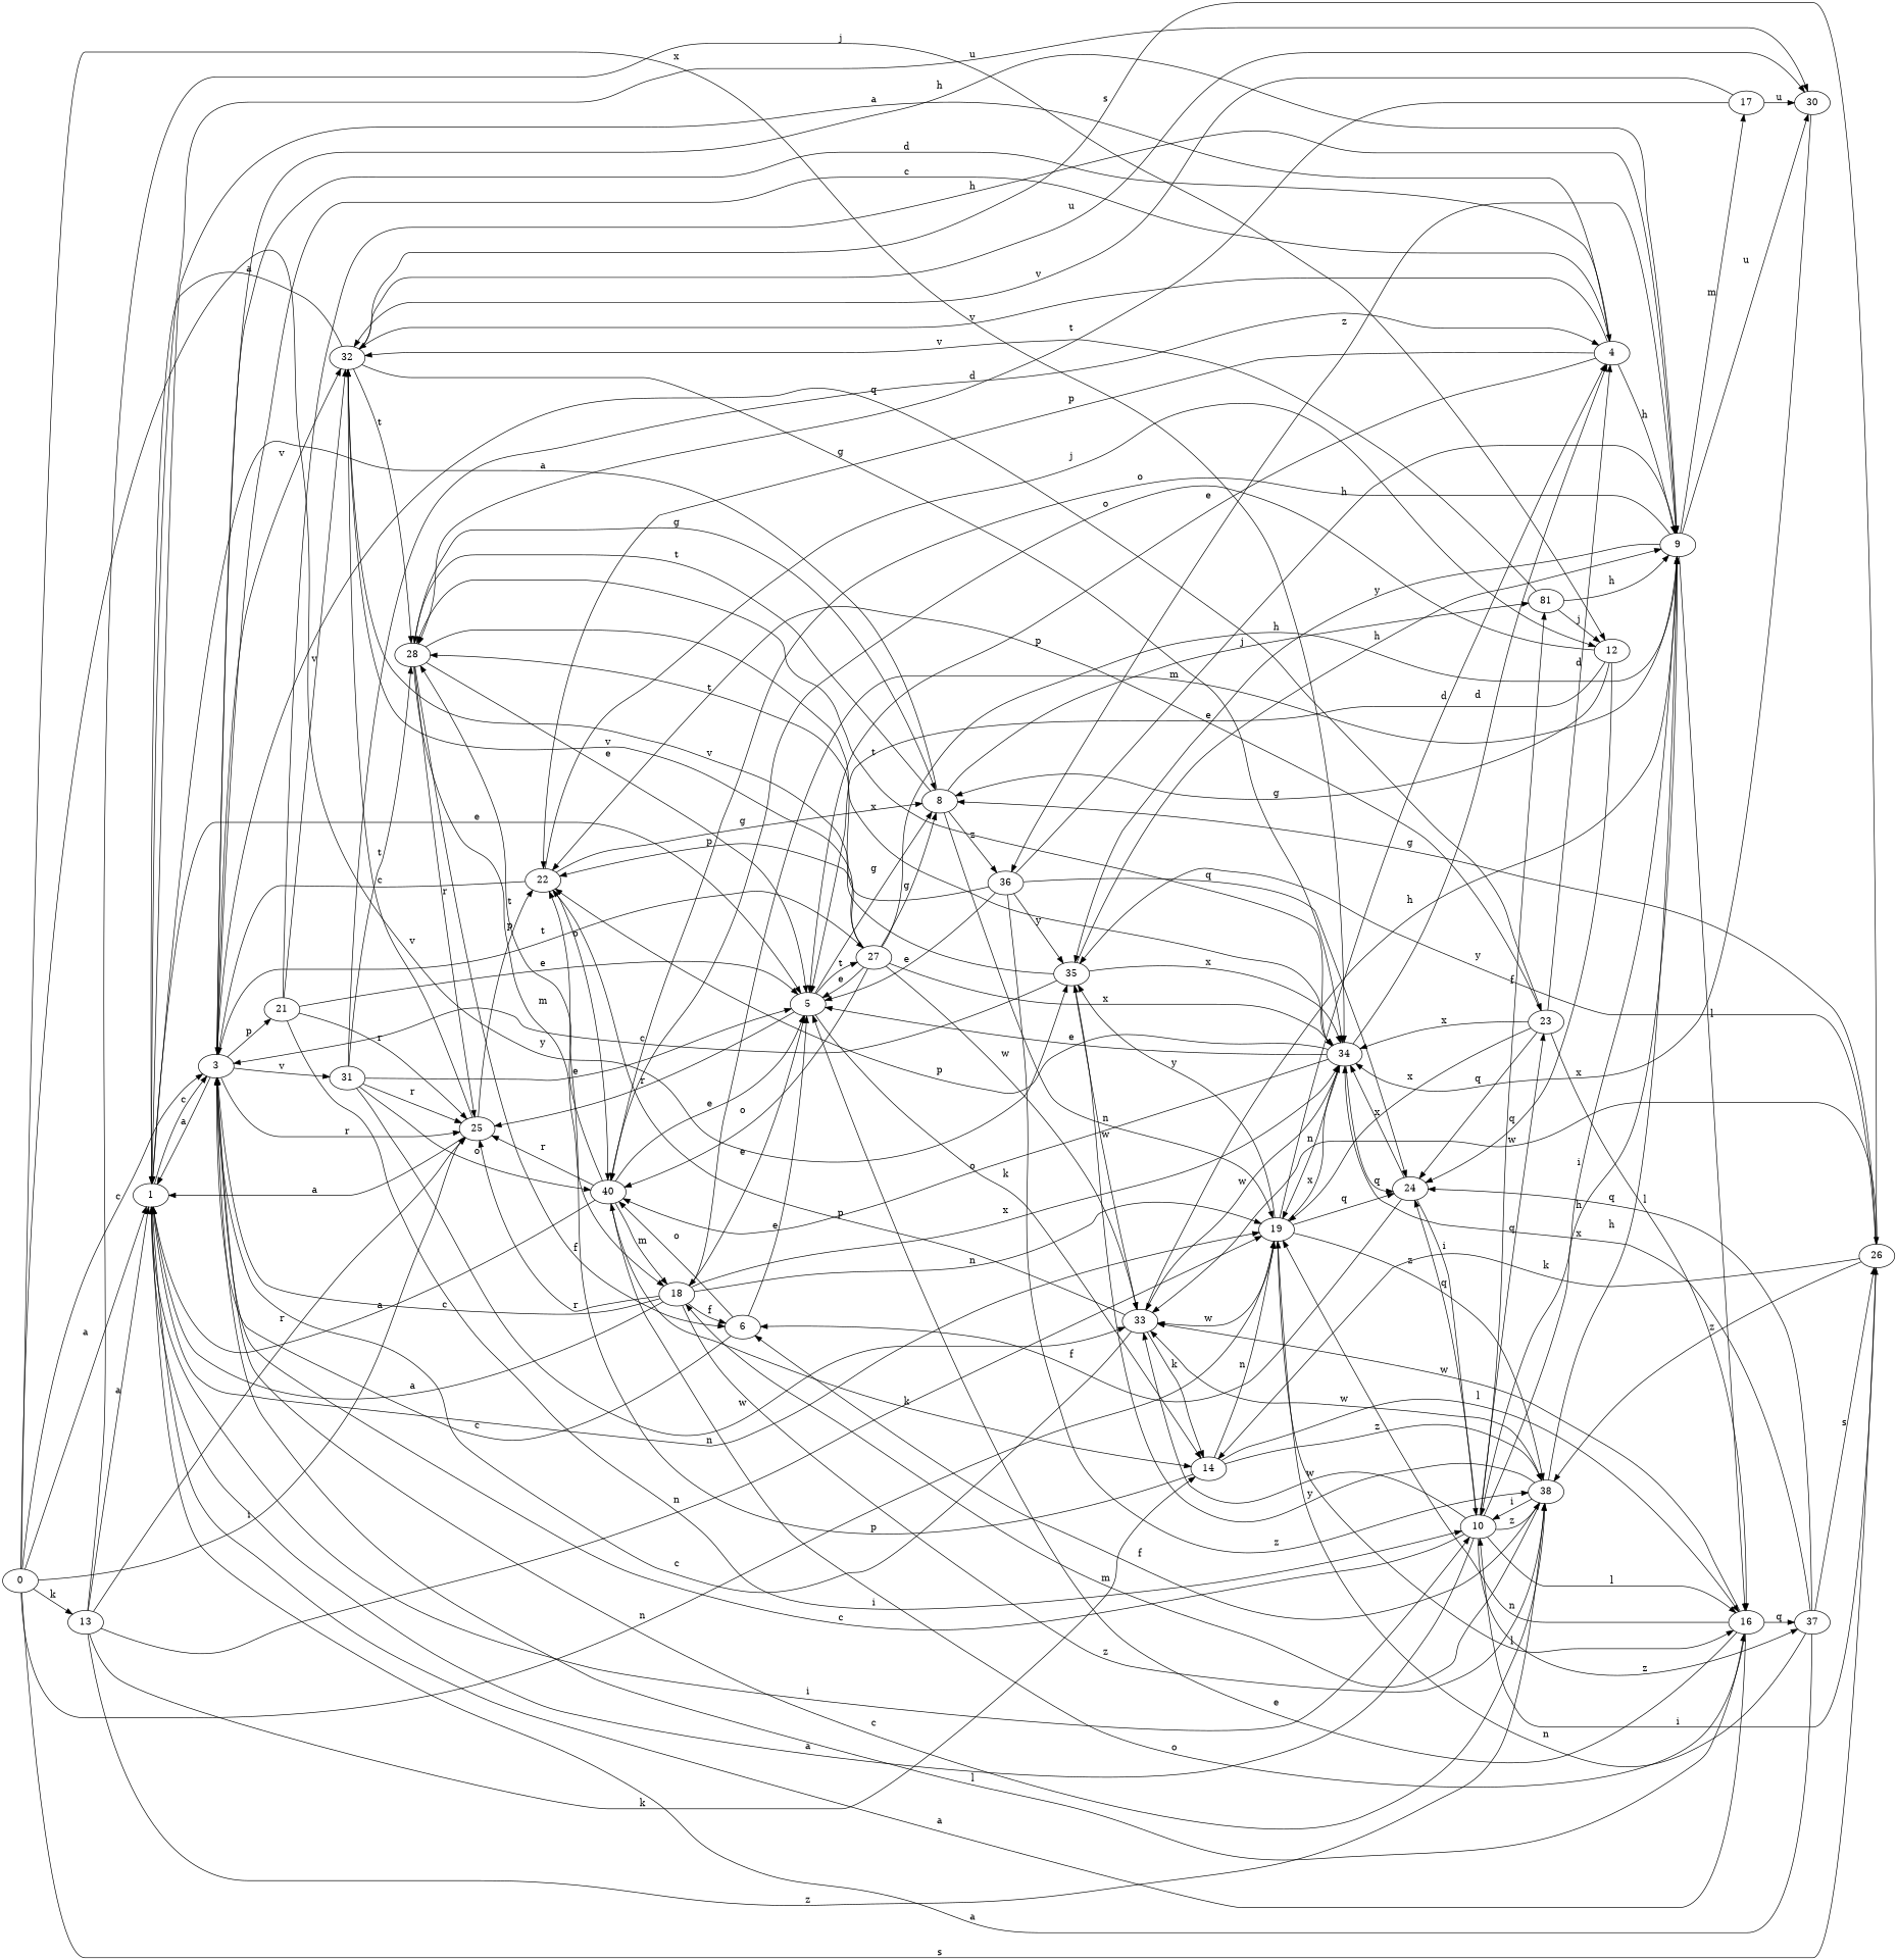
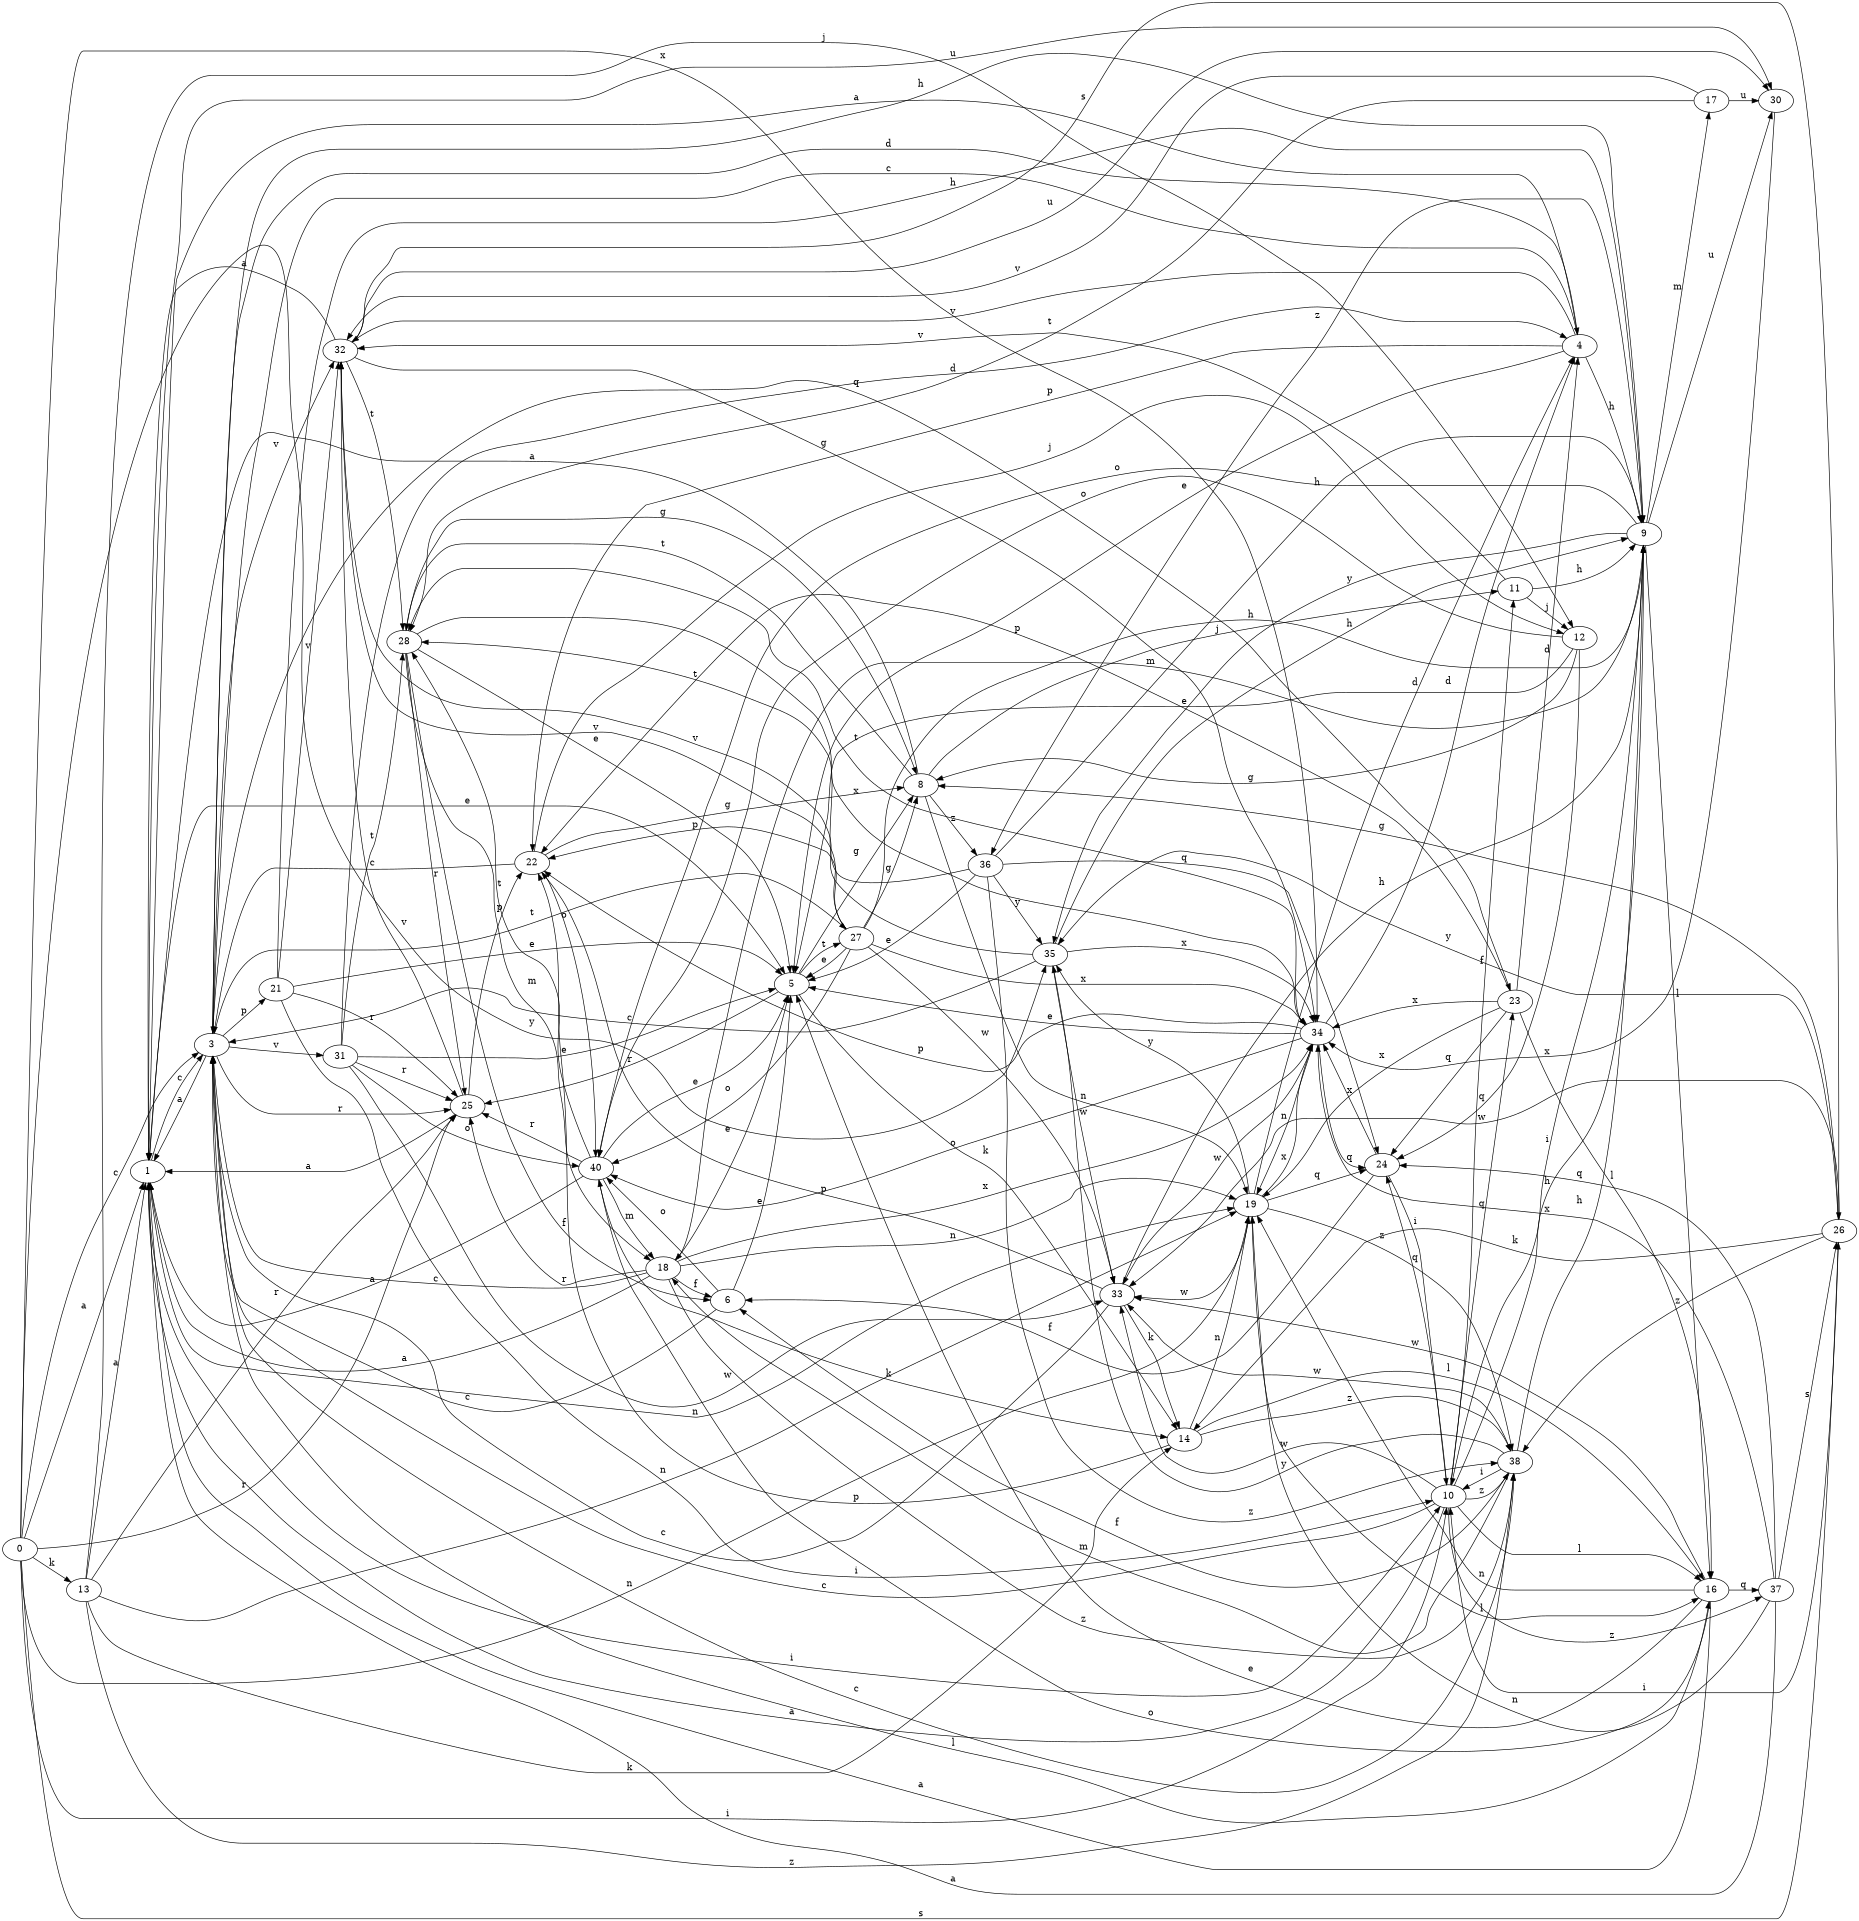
  strict digraph {
    rankdir=LR
    0
    1
    3
    10
    13
    19
    25
    26
    34
    35
    5
    30
    4
    9
    16
    21
    23
    27
    31
    32
-   11 [label=81]
+   11
    24
    33
    37
    38
    14
    12
    22
    8
    n30 [label=40]
    28
    36
    17
    18
    6
    0 -> 1 [label=a]
    0 -> 3 [label=c]
+   0 -> 10 [label=i]
    0 -> 13 [label=k]
    0 -> 19 [label=n]
-   0 -> 25 [label=i]
+   0 -> 25 [label=r]
    0 -> 26 [label=s]
    0 -> 34 [label=x]
    0 -> 35 [label=y]
    1 -> 3 [label=c]
    1 -> 10 [label=i]
    1 -> 19 [label=n]
    1 -> 5 [label=e]
    1 -> 30 [label=u]
    3 -> 1 [label=a]
    3 -> 25 [label=r]
    3 -> 4 [label=d]
    3 -> 9 [label=h]
    3 -> 16 [label=l]
    3 -> 21 [label=p]
    3 -> 23 [label=q]
    3 -> 27 [label=t]
    3 -> 31 [label=v]
    3 -> 32 [label=v]
    10 -> 1 [label=a]
    10 -> 3 [label=c]
    10 -> 9 [label=h]
    10 -> 16 [label=l]
    10 -> 23 [label=q]
    10 -> 11 [label=f]
    10 -> 24 [label=q]
    10 -> 33 [label=w]
    10 -> 37 [label=z]
    10 -> 38 [label=z]
    13 -> 1 [label=a]
    13 -> 19 [label=n]
    13 -> 25 [label=r]
    13 -> 38 [label=z]
    13 -> 14 [label=k]
    13 -> 12 [label=j]
    19 -> 34 [label=x]
    19 -> 35 [label=y]
    19 -> 4 [label=d]
    19 -> 16 [label=l]
    19 -> 24 [label=q]
    19 -> 33 [label=w]
    19 -> 38 [label=z]
    25 -> 1 [label=a]
    25 -> 32 [label=v]
    25 -> 22 [label=p]
    26 -> 10 [label=i]
    26 -> 35 [label=y]
    26 -> 33 [label=w]
    26 -> 38 [label=z]
    26 -> 14 [label=k]
    26 -> 8 [label=g]
    34 -> 19 [label=n]
    34 -> 5 [label=e]
    34 -> 4 [label=d]
    34 -> 24 [label=q]
    34 -> 33 [label=w]
    34 -> 22 [label=p]
    34 -> n30 [label=o]
    34 -> 28 [label=t]
    35 -> 3 [label=c]
    35 -> 34 [label=x]
    35 -> 9 [label=h]
    35 -> 32 [label=v]
    35 -> 33 [label=w]
    5 -> 25 [label=r]
    5 -> 27 [label=t]
    5 -> 14 [label=k]
    5 -> 8 [label=g]
    30 -> 34 [label=x]
    4 -> 1 [label=a]
    4 -> 3 [label=c]
    4 -> 5 [label=e]
    4 -> 9 [label=h]
    4 -> 32 [label=v]
    4 -> 22 [label=p]
    9 -> 10 [label=i]
    9 -> 35 [label=y]
    9 -> 30 [label=u]
    9 -> 16 [label=l]
    9 -> n30 [label=o]
    9 -> 36 [label=z]
    9 -> 17 [label=m]
    9 -> 18 [label=m]
    16 -> 1 [label=a]
    16 -> 19 [label=n]
    16 -> 5 [label=e]
    16 -> 33 [label=w]
    16 -> 37 [label=q]
    16 -> n30 [label=o]
    21 -> 10 [label=i]
    21 -> 25 [label=r]
    21 -> 5 [label=e]
    21 -> 9 [label=h]
    21 -> 32 [label=v]
    23 -> 19 [label=x]
    23 -> 34 [label=x]
    23 -> 4 [label=d]
    23 -> 16 [label=l]
    23 -> 24 [label=q]
    23 -> 22 [label=p]
    27 -> 34 [label=x]
    27 -> 5 [label=e]
    27 -> 9 [label=h]
    27 -> 32 [label=v]
    27 -> 33 [label=w]
    27 -> 22 [label=p]
    27 -> 8 [label=g]
    27 -> n30 [label=o]
    31 -> 25 [label=r]
    31 -> 5 [label=e]
    31 -> 4 [label=d]
    31 -> 33 [label=w]
    31 -> n30 [label=o]
    31 -> 28 [label=t]
    32 -> 1 [label=a]
    32 -> 26 [label=s]
    32 -> 34 [label=g]
    32 -> 30 [label=u]
    32 -> 28 [label=t]
    11 -> 9 [label=h]
    11 -> 32 [label=v]
    11 -> 12 [label=j]
    24 -> 10 [label=i]
    24 -> 34 [label=x]
    24 -> 6 [label=f]
    33 -> 3 [label=c]
    33 -> 9 [label=h]
    33 -> 14 [label=k]
    33 -> 22 [label=p]
    37 -> 1 [label=a]
    37 -> 19 [label=n]
    37 -> 26 [label=s]
    37 -> 34 [label=x]
    37 -> 24 [label=q]
    38 -> 3 [label=c]
    38 -> 10 [label=i]
    38 -> 35 [label=y]
    38 -> 9 [label=h]
    38 -> 33 [label=w]
    38 -> 18 [label=m]
    38 -> 6 [label=f]
    14 -> 19 [label=n]
    14 -> 16 [label=l]
    14 -> 38 [label=z]
    14 -> 22 [label=p]
    12 -> 5 [label=e]
    12 -> 24 [label=q]
    12 -> 8 [label=g]
    12 -> n30 [label=o]
    22 -> 3 [label=c]
    22 -> 12 [label=j]
    22 -> 8 [label=g]
    22 -> n30 [label=o]
    8 -> 1 [label=a]
    8 -> 19 [label=n]
    8 -> 11 [label=j]
    8 -> 28 [label=t]
    8 -> 36 [label=z]
    n30 -> 1 [label=a]
    n30 -> 25 [label=r]
    n30 -> 5 [label=e]
    n30 -> 14 [label=k]
    n30 -> 28 [label=t]
    n30 -> 18 [label=m]
    28 -> 25 [label=r]
    28 -> 34 [label=x]
    28 -> 5 [label=e]
    28 -> 8 [label=g]
    28 -> 18 [label=m]
    28 -> 6 [label=f]
    36 -> 35 [label=y]
    36 -> 5 [label=e]
    36 -> 9 [label=h]
    36 -> 24 [label=q]
    36 -> 38 [label=z]
    36 -> 28 [label=t]
    17 -> 30 [label=u]
    17 -> 32 [label=v]
    17 -> 28 [label=t]
    18 -> 1 [label=a]
    18 -> 3 [label=c]
    18 -> 19 [label=n]
    18 -> 25 [label=r]
    18 -> 34 [label=x]
    18 -> 5 [label=e]
    18 -> 38 [label=z]
    18 -> 6 [label=f]
    6 -> 3 [label=c]
    6 -> 5 [label=e]
    6 -> n30 [label=o]
  }
